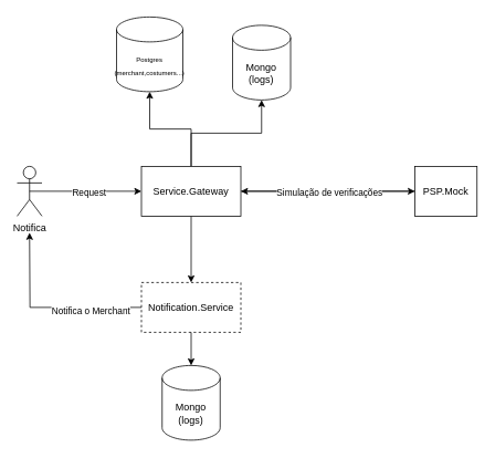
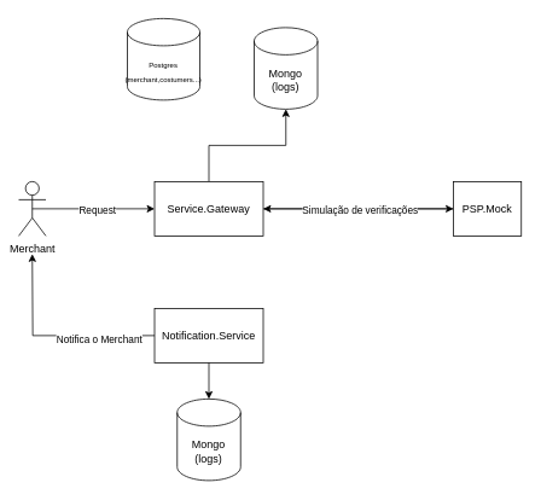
  <mxCell id="0" value="" />
  <mxCell id="1" parent="0" />
- <mxCell id="2" value="Notifica" style="shape=umlActor;verticalLabelPosition=bottom;verticalAlign=top;outlineConnect=0;html=1;" vertex="1" parent="1"><mxGeometry x="20" y="200" width="30" height="60" as="geometry" /></mxCell>
+ <mxCell id="2" value="Merchant" style="shape=umlActor;verticalLabelPosition=bottom;verticalAlign=top;outlineConnect=0;html=1;" vertex="1" parent="1"><mxGeometry x="20" y="200" width="30" height="60" as="geometry" /></mxCell>
  <mxCell id="3" style="edgeStyle=orthogonalEdgeStyle;rounded=0;orthogonalLoop=1;jettySize=auto;html=1;entryX=0;entryY=0.5;entryDx=0;entryDy=0;" edge="1" parent="1" source="7" target="12"><mxGeometry relative="1" as="geometry" /></mxCell>
- <mxCell id="4" style="edgeStyle=orthogonalEdgeStyle;rounded=0;orthogonalLoop=1;jettySize=auto;html=1;" edge="1" parent="1" source="7" target="15"><mxGeometry relative="1" as="geometry"><mxPoint x="230" y="340" as="targetPoint" /></mxGeometry></mxCell>
- <mxCell id="5" style="edgeStyle=orthogonalEdgeStyle;rounded=0;orthogonalLoop=1;jettySize=auto;html=1;" edge="1" parent="1" source="7" target="16"><mxGeometry relative="1" as="geometry"><mxPoint x="230" y="100" as="targetPoint" /></mxGeometry></mxCell>
  <mxCell id="6" style="edgeStyle=orthogonalEdgeStyle;rounded=0;orthogonalLoop=1;jettySize=auto;html=1;" edge="1" parent="1" source="7" target="17"><mxGeometry relative="1" as="geometry" /></mxCell>
  <mxCell id="7" value="Service.Gateway" style="rounded=0;whiteSpace=wrap;html=1;" vertex="1" parent="1"><mxGeometry x="170" y="200" width="120" height="60" as="geometry" /></mxCell>
  <mxCell id="8" style="edgeStyle=orthogonalEdgeStyle;rounded=0;orthogonalLoop=1;jettySize=auto;html=1;exitX=0.5;exitY=0.5;exitDx=0;exitDy=0;exitPerimeter=0;entryX=0;entryY=0.5;entryDx=0;entryDy=0;" edge="1" parent="1" source="2" target="7"><mxGeometry relative="1" as="geometry" /></mxCell>
  <mxCell id="9" value="Request" style="edgeLabel;html=1;align=center;verticalAlign=middle;resizable=0;points=[];" vertex="1" connectable="0" parent="8"><mxGeometry x="0.054" y="-1" relative="1" as="geometry"><mxPoint as="offset" /></mxGeometry></mxCell>
  <mxCell id="10" style="edgeStyle=orthogonalEdgeStyle;rounded=0;orthogonalLoop=1;jettySize=auto;html=1;" edge="1" parent="1" source="12" target="7"><mxGeometry relative="1" as="geometry" /></mxCell>
  <mxCell id="11" value="Simulação de verificações" style="edgeLabel;html=1;align=center;verticalAlign=middle;resizable=0;points=[];" vertex="1" connectable="0" parent="10"><mxGeometry x="-0.009" y="1" relative="1" as="geometry"><mxPoint as="offset" /></mxGeometry></mxCell>
  <mxCell id="12" value="PSP.Mock" style="rounded=0;whiteSpace=wrap;html=1;" vertex="1" parent="1"><mxGeometry x="500" y="200" width="75" height="60" as="geometry" /></mxCell>
  <mxCell id="13" style="edgeStyle=orthogonalEdgeStyle;rounded=0;orthogonalLoop=1;jettySize=auto;html=1;" edge="1" parent="1" source="15"><mxGeometry relative="1" as="geometry"><mxPoint x="35" y="280" as="targetPoint" /></mxGeometry></mxCell>
  <mxCell id="14" value="Notifica o Merchant" style="edgeLabel;html=1;align=center;verticalAlign=middle;resizable=0;points=[];" vertex="1" connectable="0" parent="13"><mxGeometry x="-0.446" y="3" relative="1" as="geometry"><mxPoint as="offset" /></mxGeometry></mxCell>
- <mxCell id="15" value="Notification.Service" style="rounded=0;whiteSpace=wrap;html=1;dashed=1;" vertex="1" parent="1"><mxGeometry x="170" y="340" width="120" height="60" as="geometry" /></mxCell>
+ <mxCell id="15" value="Notification.Service" style="rounded=0;whiteSpace=wrap;html=1;" vertex="1" parent="1"><mxGeometry x="170" y="340" width="120" height="60" as="geometry" /></mxCell>
  <mxCell id="16" value="&lt;font style=&quot;font-size: 8px;&quot;&gt;Postgres&lt;br&gt;(merchant,costumers...)&lt;/font&gt;" style="shape=cylinder3;whiteSpace=wrap;html=1;boundedLbl=1;backgroundOutline=1;size=15;" vertex="1" parent="1"><mxGeometry x="140" y="20" width="80" height="90" as="geometry" /></mxCell>
  <mxCell id="17" value="Mongo&lt;div&gt;(logs)&lt;/div&gt;" style="shape=cylinder3;whiteSpace=wrap;html=1;boundedLbl=1;backgroundOutline=1;size=15;" vertex="1" parent="1"><mxGeometry x="280" y="30" width="70" height="90" as="geometry" /></mxCell>
  <mxCell id="18" value="Mongo&lt;div&gt;(logs)&lt;/div&gt;" style="shape=cylinder3;whiteSpace=wrap;html=1;boundedLbl=1;backgroundOutline=1;size=15;" vertex="1" parent="1"><mxGeometry x="195" y="440" width="70" height="90" as="geometry" /></mxCell>
  <mxCell id="19" style="edgeStyle=orthogonalEdgeStyle;rounded=0;orthogonalLoop=1;jettySize=auto;html=1;entryX=0.5;entryY=0;entryDx=0;entryDy=0;entryPerimeter=0;" edge="1" parent="1" source="15" target="18"><mxGeometry relative="1" as="geometry" /></mxCell>
